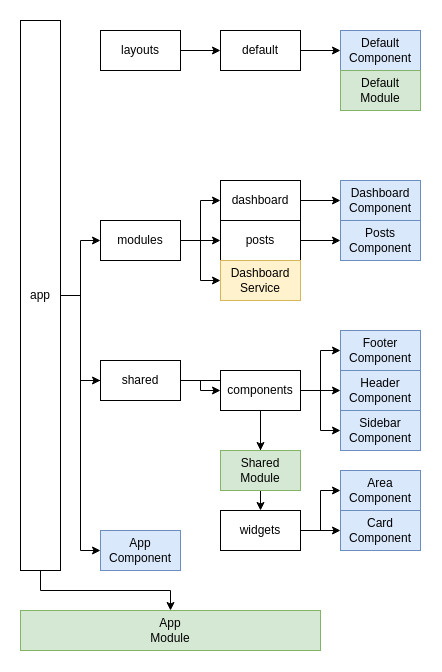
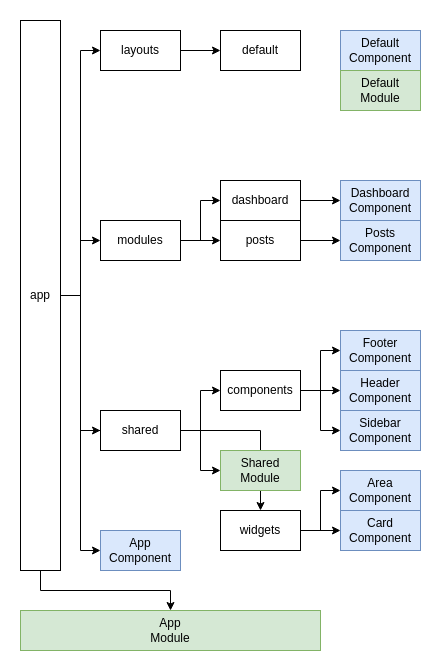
  <mxCell id="0" />
  <mxCell id="1" parent="0" />
  <mxCell id="2" value="" style="edgeStyle=orthogonalEdgeStyle;rounded=0;orthogonalLoop=1;jettySize=auto;html=1;" parent="1" source="7" target="13" edge="1"><mxGeometry relative="1" as="geometry" /></mxCell>
  <mxCell id="3" value="" style="edgeStyle=orthogonalEdgeStyle;rounded=0;orthogonalLoop=1;jettySize=auto;html=1;" parent="1" source="7" target="43" edge="1"><mxGeometry relative="1" as="geometry" /></mxCell>
+ <mxCell id="4" value="" style="edgeStyle=orthogonalEdgeStyle;rounded=0;orthogonalLoop=1;jettySize=auto;html=1;" parent="1" source="7" target="9" edge="1"><mxGeometry relative="1" as="geometry" /></mxCell>
  <mxCell id="5" value="" style="edgeStyle=orthogonalEdgeStyle;rounded=0;orthogonalLoop=1;jettySize=auto;html=1;" parent="1" source="7" target="41" edge="1"><mxGeometry relative="1" as="geometry" /></mxCell>
  <mxCell id="6" value="" style="edgeStyle=orthogonalEdgeStyle;rounded=0;orthogonalLoop=1;jettySize=auto;html=1;" parent="1" source="7" target="42" edge="1"><mxGeometry relative="1" as="geometry" /></mxCell>
  <mxCell id="7" value="app" style="whiteSpace=wrap;html=1;" parent="1" vertex="1"><mxGeometry x="20" y="20" width="40" height="550" as="geometry" /></mxCell>
  <mxCell id="8" value="" style="edgeStyle=orthogonalEdgeStyle;rounded=0;orthogonalLoop=1;jettySize=auto;html=1;" parent="1" source="9" target="18" edge="1"><mxGeometry relative="1" as="geometry" /></mxCell>
  <mxCell id="9" value="layouts" style="whiteSpace=wrap;html=1;" parent="1" vertex="1"><mxGeometry x="100" y="30" width="80" height="40" as="geometry" /></mxCell>
  <mxCell id="10" value="" style="edgeStyle=orthogonalEdgeStyle;rounded=0;orthogonalLoop=1;jettySize=auto;html=1;" parent="1" source="13" target="22" edge="1"><mxGeometry relative="1" as="geometry" /></mxCell>
  <mxCell id="11" value="" style="edgeStyle=orthogonalEdgeStyle;rounded=0;orthogonalLoop=1;jettySize=auto;html=1;" parent="1" source="13" target="24" edge="1"><mxGeometry relative="1" as="geometry" /></mxCell>
- <mxCell id="12" value="" style="edgeStyle=orthogonalEdgeStyle;rounded=0;orthogonalLoop=1;jettySize=auto;html=1;" parent="1" source="13" target="27" edge="1"><mxGeometry relative="1" as="geometry" /></mxCell>
  <mxCell id="13" value="modules" style="whiteSpace=wrap;html=1;" parent="1" vertex="1"><mxGeometry x="100" y="220" width="80" height="40" as="geometry" /></mxCell>
  <mxCell id="14" value="" style="edgeStyle=orthogonalEdgeStyle;rounded=0;orthogonalLoop=1;jettySize=auto;html=1;" parent="1" source="43" target="30" edge="1"><mxGeometry relative="1" as="geometry" /></mxCell>
  <mxCell id="15" value="" style="edgeStyle=orthogonalEdgeStyle;rounded=0;orthogonalLoop=1;jettySize=auto;html=1;" parent="1" source="43" target="34" edge="1"><mxGeometry relative="1" as="geometry" /></mxCell>
  <mxCell id="16" value="" style="edgeStyle=orthogonalEdgeStyle;rounded=0;orthogonalLoop=1;jettySize=auto;html=1;" parent="1" source="43" target="35" edge="1"><mxGeometry relative="1" as="geometry" /></mxCell>
- <mxCell id="17" value="" style="edgeStyle=orthogonalEdgeStyle;rounded=0;orthogonalLoop=1;jettySize=auto;html=1;" parent="1" source="18" target="19" edge="1"><mxGeometry relative="1" as="geometry" /></mxCell>
  <mxCell id="18" value="default" style="whiteSpace=wrap;html=1;" parent="1" vertex="1"><mxGeometry x="220" y="30" width="80" height="40" as="geometry" /></mxCell>
  <mxCell id="19" value="Default&lt;br&gt;Component" style="whiteSpace=wrap;html=1;fillColor=#dae8fc;strokeColor=#6c8ebf;" parent="1" vertex="1"><mxGeometry x="340" y="30" width="80" height="40" as="geometry" /></mxCell>
  <mxCell id="20" value="Default&lt;br&gt;Module" style="whiteSpace=wrap;html=1;fillColor=#d5e8d4;strokeColor=#82b366;" parent="1" vertex="1"><mxGeometry x="340" y="70" width="80" height="40" as="geometry" /></mxCell>
  <mxCell id="21" value="" style="edgeStyle=orthogonalEdgeStyle;rounded=0;orthogonalLoop=1;jettySize=auto;html=1;" parent="1" source="22" target="25" edge="1"><mxGeometry relative="1" as="geometry" /></mxCell>
  <mxCell id="22" value="dashboard" style="whiteSpace=wrap;html=1;" parent="1" vertex="1"><mxGeometry x="220" y="180" width="80" height="40" as="geometry" /></mxCell>
  <mxCell id="23" value="" style="edgeStyle=orthogonalEdgeStyle;rounded=0;orthogonalLoop=1;jettySize=auto;html=1;" parent="1" source="24" target="26" edge="1"><mxGeometry relative="1" as="geometry" /></mxCell>
  <mxCell id="24" value="posts" style="whiteSpace=wrap;html=1;" parent="1" vertex="1"><mxGeometry x="220" y="220" width="80" height="40" as="geometry" /></mxCell>
  <mxCell id="25" value="Dashboard&lt;br&gt;Component" style="whiteSpace=wrap;html=1;fillColor=#dae8fc;strokeColor=#6c8ebf;" parent="1" vertex="1"><mxGeometry x="340" y="180" width="80" height="40" as="geometry" /></mxCell>
  <mxCell id="26" value="Posts&lt;br&gt;Component" style="whiteSpace=wrap;html=1;fillColor=#dae8fc;strokeColor=#6c8ebf;" parent="1" vertex="1"><mxGeometry x="340" y="220" width="80" height="40" as="geometry" /></mxCell>
- <mxCell id="27" value="Dashboard&lt;br&gt;Service" style="whiteSpace=wrap;html=1;fillColor=#fff2cc;strokeColor=#d6b656;" parent="1" vertex="1"><mxGeometry x="220" y="260" width="80" height="40" as="geometry" /></mxCell>
  <mxCell id="28" value="" style="edgeStyle=orthogonalEdgeStyle;rounded=0;orthogonalLoop=1;jettySize=auto;html=1;" parent="1" source="30" target="39" edge="1"><mxGeometry relative="1" as="geometry" /></mxCell>
  <mxCell id="29" value="" style="edgeStyle=orthogonalEdgeStyle;rounded=0;orthogonalLoop=1;jettySize=auto;html=1;" parent="1" source="30" target="40" edge="1"><mxGeometry relative="1" as="geometry" /></mxCell>
  <mxCell id="30" value="widgets" style="whiteSpace=wrap;html=1;" parent="1" vertex="1"><mxGeometry x="220" y="510" width="80" height="40" as="geometry" /></mxCell>
  <mxCell id="31" value="" style="edgeStyle=orthogonalEdgeStyle;rounded=0;orthogonalLoop=1;jettySize=auto;html=1;" parent="1" source="34" target="36" edge="1"><mxGeometry relative="1" as="geometry" /></mxCell>
  <mxCell id="32" value="" style="edgeStyle=orthogonalEdgeStyle;rounded=0;orthogonalLoop=1;jettySize=auto;html=1;" parent="1" source="34" target="37" edge="1"><mxGeometry relative="1" as="geometry" /></mxCell>
  <mxCell id="33" value="" style="edgeStyle=orthogonalEdgeStyle;rounded=0;orthogonalLoop=1;jettySize=auto;html=1;" parent="1" source="34" target="38" edge="1"><mxGeometry relative="1" as="geometry" /></mxCell>
  <mxCell id="34" value="components" style="whiteSpace=wrap;html=1;" parent="1" vertex="1"><mxGeometry x="220" y="370" width="80" height="40" as="geometry" /></mxCell>
  <mxCell id="35" value="Shared&lt;br&gt;Module" style="whiteSpace=wrap;html=1;fillColor=#d5e8d4;strokeColor=#82b366;" parent="1" vertex="1"><mxGeometry x="220" y="450" width="80" height="40" as="geometry" /></mxCell>
  <mxCell id="36" value="Footer&lt;br&gt;Component" style="whiteSpace=wrap;html=1;fillColor=#dae8fc;strokeColor=#6c8ebf;" parent="1" vertex="1"><mxGeometry x="340" y="330" width="80" height="40" as="geometry" /></mxCell>
  <mxCell id="37" value="Header&lt;br&gt;Component" style="whiteSpace=wrap;html=1;fillColor=#dae8fc;strokeColor=#6c8ebf;" parent="1" vertex="1"><mxGeometry x="340" y="370" width="80" height="40" as="geometry" /></mxCell>
  <mxCell id="38" value="Sidebar&lt;br&gt;Component" style="whiteSpace=wrap;html=1;fillColor=#dae8fc;strokeColor=#6c8ebf;" parent="1" vertex="1"><mxGeometry x="340" y="410" width="80" height="40" as="geometry" /></mxCell>
  <mxCell id="39" value="Card&lt;br&gt;Component" style="whiteSpace=wrap;html=1;fillColor=#dae8fc;strokeColor=#6c8ebf;" parent="1" vertex="1"><mxGeometry x="340" y="510" width="80" height="40" as="geometry" /></mxCell>
  <mxCell id="40" value="Area&lt;br&gt;Component" style="whiteSpace=wrap;html=1;fillColor=#dae8fc;strokeColor=#6c8ebf;" parent="1" vertex="1"><mxGeometry x="340" y="470" width="80" height="40" as="geometry" /></mxCell>
  <mxCell id="41" value="App&lt;br&gt;Component" style="whiteSpace=wrap;html=1;fillColor=#dae8fc;strokeColor=#6c8ebf;" parent="1" vertex="1"><mxGeometry x="100" y="530" width="80" height="40" as="geometry" /></mxCell>
  <mxCell id="42" value="App&lt;br&gt;Module" style="whiteSpace=wrap;html=1;fillColor=#d5e8d4;strokeColor=#82b366;" parent="1" vertex="1"><mxGeometry x="20" y="610" width="300" height="40" as="geometry" /></mxCell>
- <mxCell id="43" value="shared" style="whiteSpace=wrap;html=1;" parent="1" vertex="1"><mxGeometry x="100" y="360" width="80" height="40" as="geometry" /></mxCell>
+ <mxCell id="43" value="shared" style="whiteSpace=wrap;html=1;" parent="1" vertex="1"><mxGeometry x="100" y="410" width="80" height="40" as="geometry" /></mxCell>
  <mxCell id="44" value="" style="edgeStyle=orthogonalEdgeStyle;rounded=0;orthogonalLoop=1;jettySize=auto;html=1;endArrow=none;" parent="1" source="7" target="43" edge="1"><mxGeometry relative="1" as="geometry"><mxPoint x="60" y="295" as="sourcePoint" /><mxPoint x="150" y="640" as="targetPoint" /></mxGeometry></mxCell>
